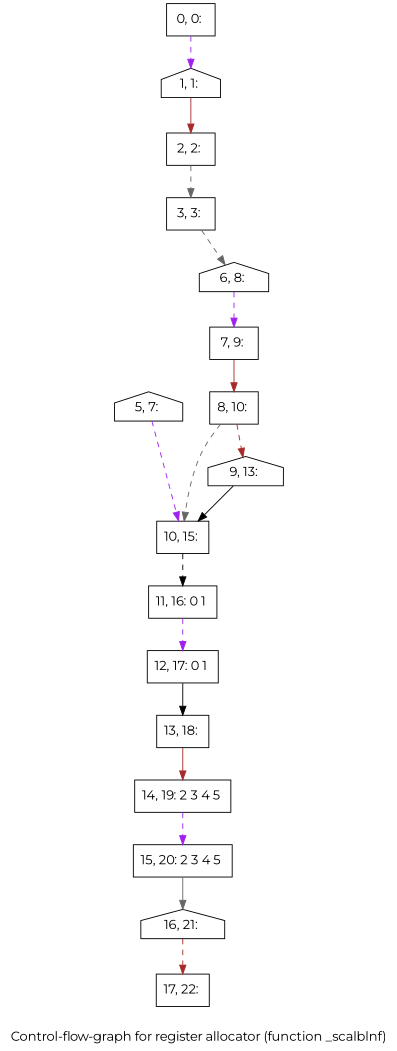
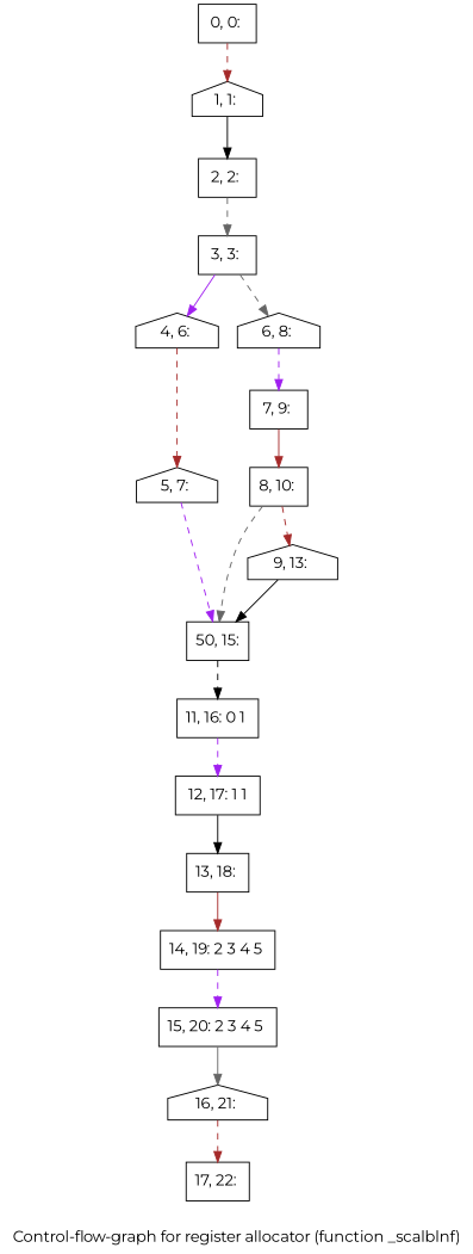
  digraph {
    fontname=Montserrat
    label="Control-flow-graph for register allocator (function _scalblnf)"
    node [fontname=Montserrat shape=box]
    edge [color=brown fontname=Montserrat style=dashed]
    n1 [label="0, 0: "]
    n2 [label="1, 1: " shape=house]
    n3 [label="2, 2: "]
    n4 [label="3, 3: "]
+   n5 [label="4, 6: " shape=house]
    n6 [label="6, 8: " shape=house]
    n7 [label="5, 7: " shape=house]
    n8 [label="7, 9: "]
-   n9 [label="10, 15: "]
+   n9 [label="50, 15:"]
    n10 [label="11, 16: 0 1 "]
    n11 [label="8, 10: "]
    n12 [label="9, 13: " shape=house]
-   n13 [label="12, 17: 0 1 "]
+   n13 [label="12, 17: 1 1"]
    n14 [label="13, 18: "]
    n15 [label="14, 19: 2 3 4 5 "]
    n16 [label="15, 20: 2 3 4 5 "]
    n17 [label="16, 21: " shape=house]
    n18 [label="17, 22: "]
-   n1 -> n2 [color=purple]
-   n2 -> n3 [style=solid]
+   n1 -> n2
+   n2 -> n3 [color=black style=solid]
    n3 -> n4 [color=gray40]
+   n4 -> n5 [color=purple style=solid]
    n4 -> n6 [color=gray40]
+   n5 -> n7
    n6 -> n8 [color=purple]
    n7 -> n9 [color=purple]
    n8 -> n11 [style=solid]
    n9 -> n10 [color=black]
    n10 -> n13 [color=purple]
    n11 -> n9 [color=gray40]
    n11 -> n12
    n12 -> n9 [color=black style=solid]
    n13 -> n14 [color=black style=solid]
    n14 -> n15 [style=solid]
    n15 -> n16 [color=purple]
    n16 -> n17 [color=gray40 style=solid]
    n17 -> n18
  }
